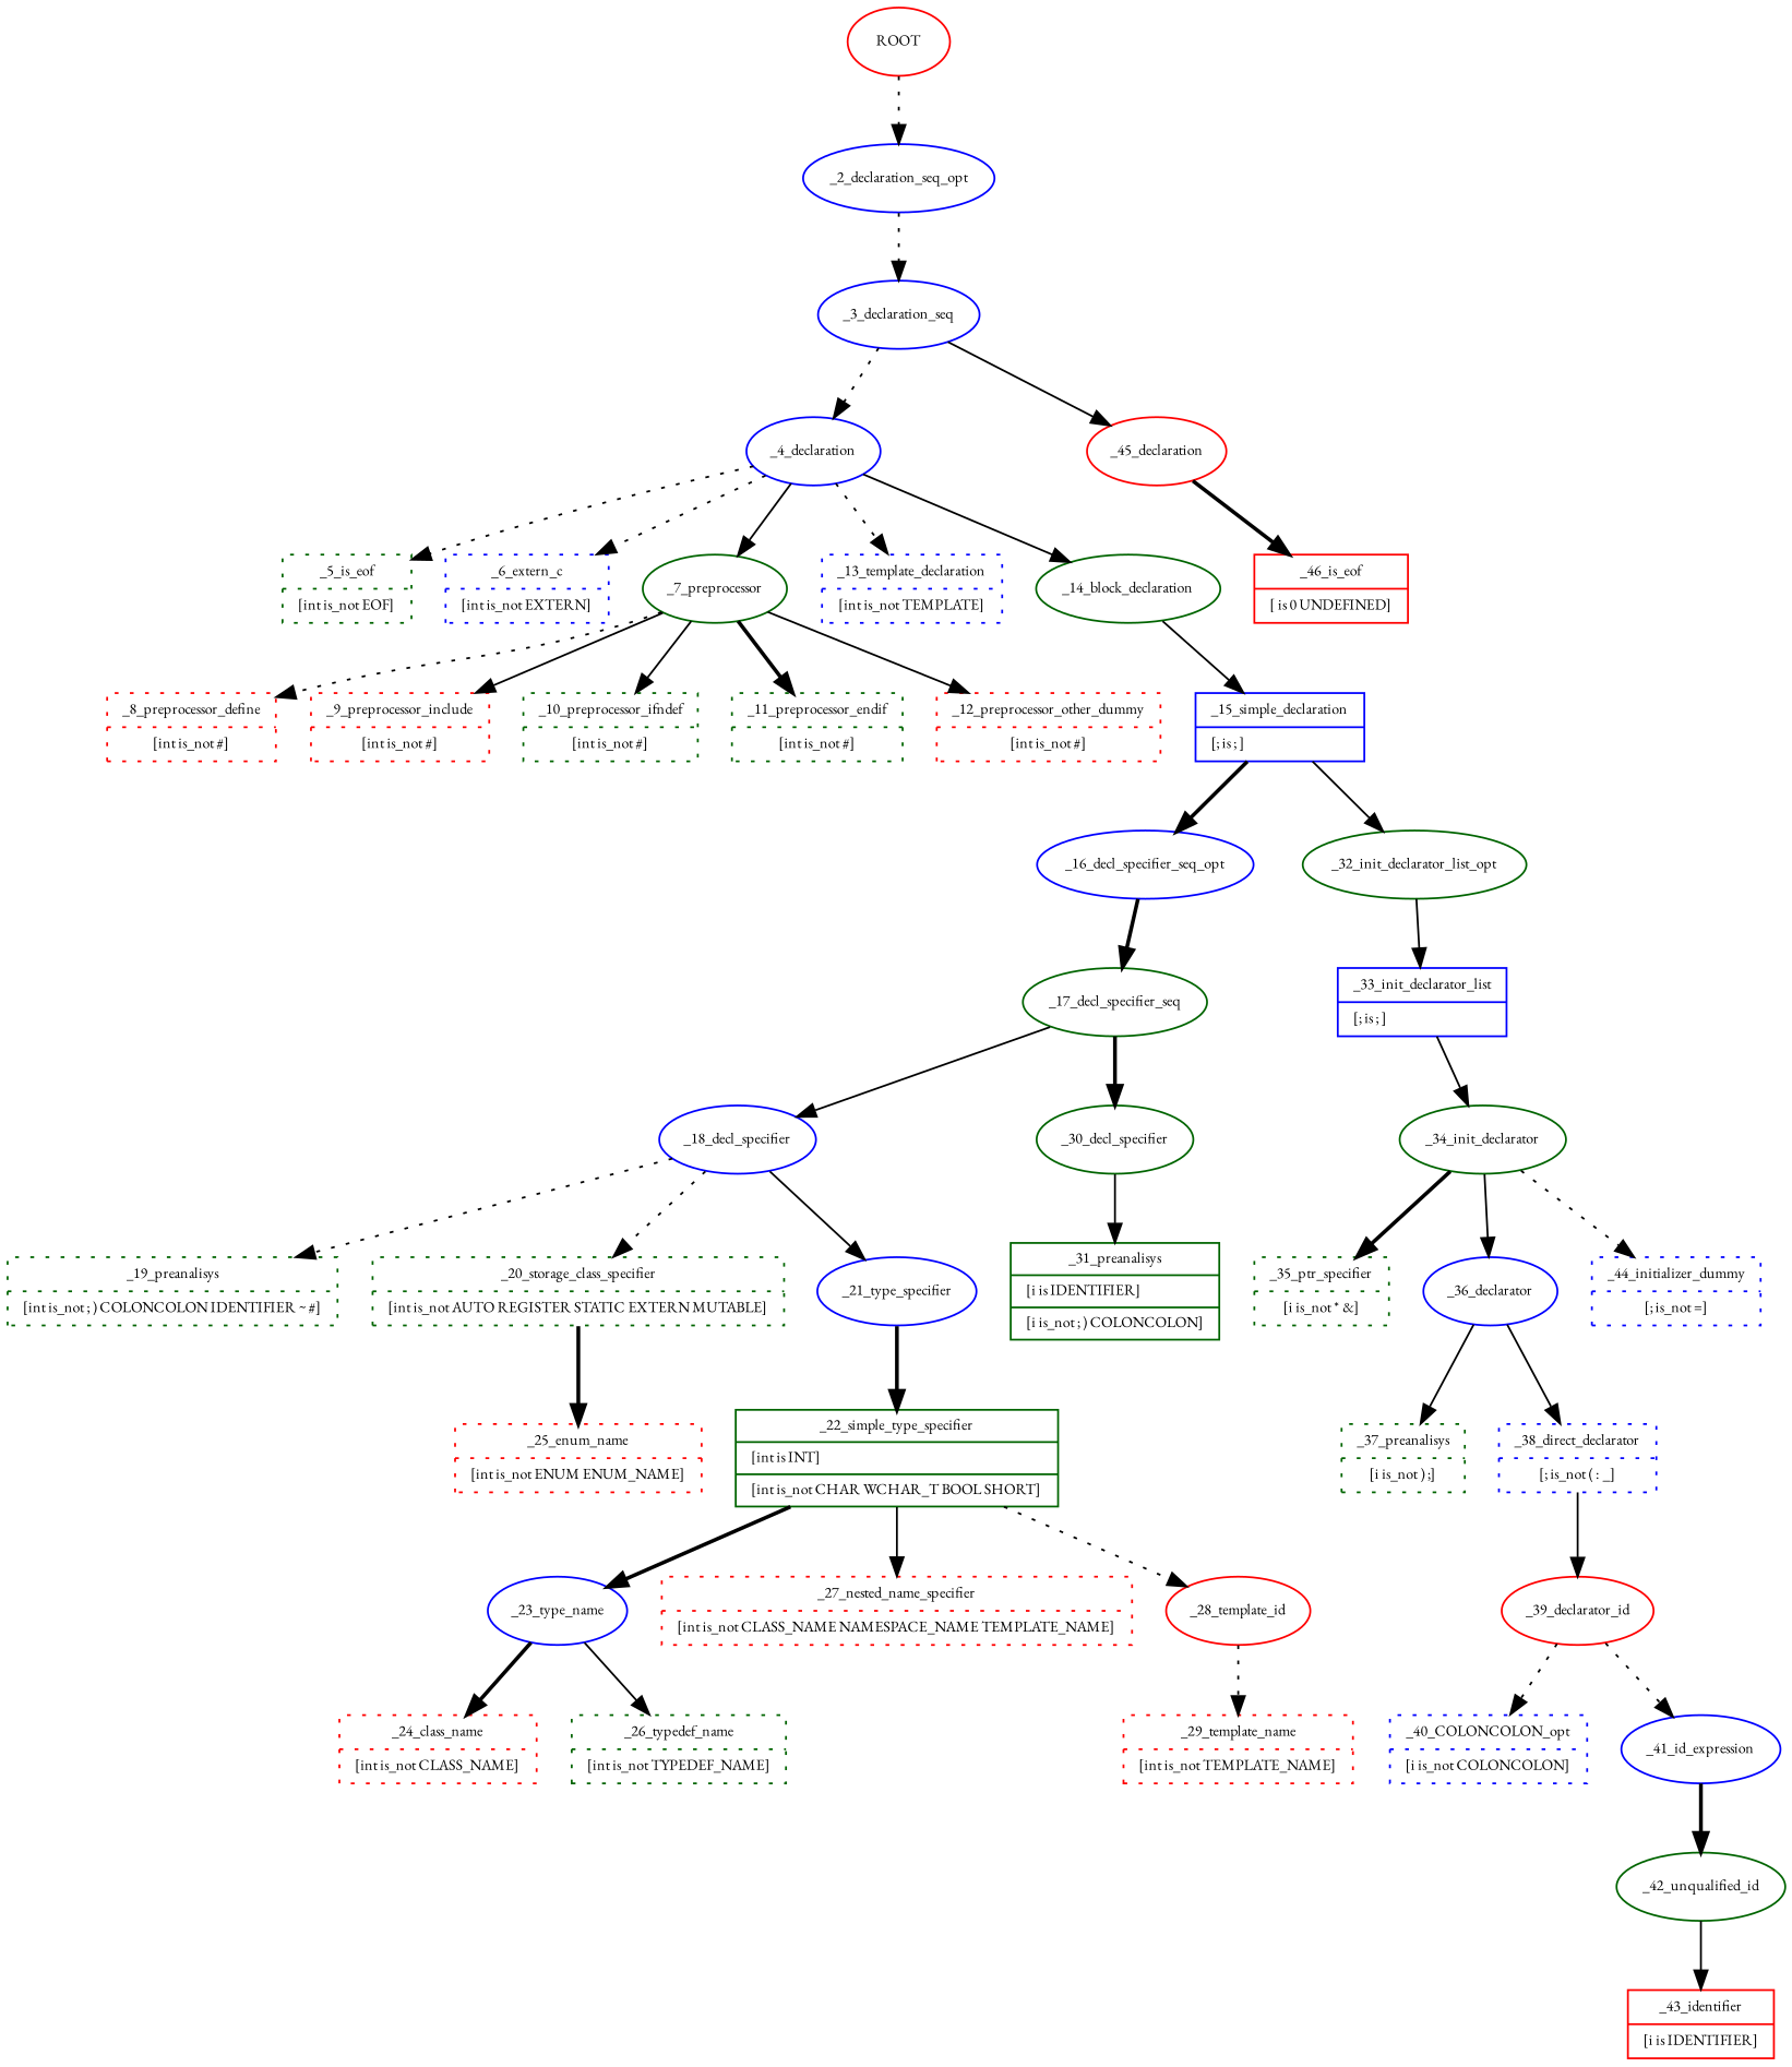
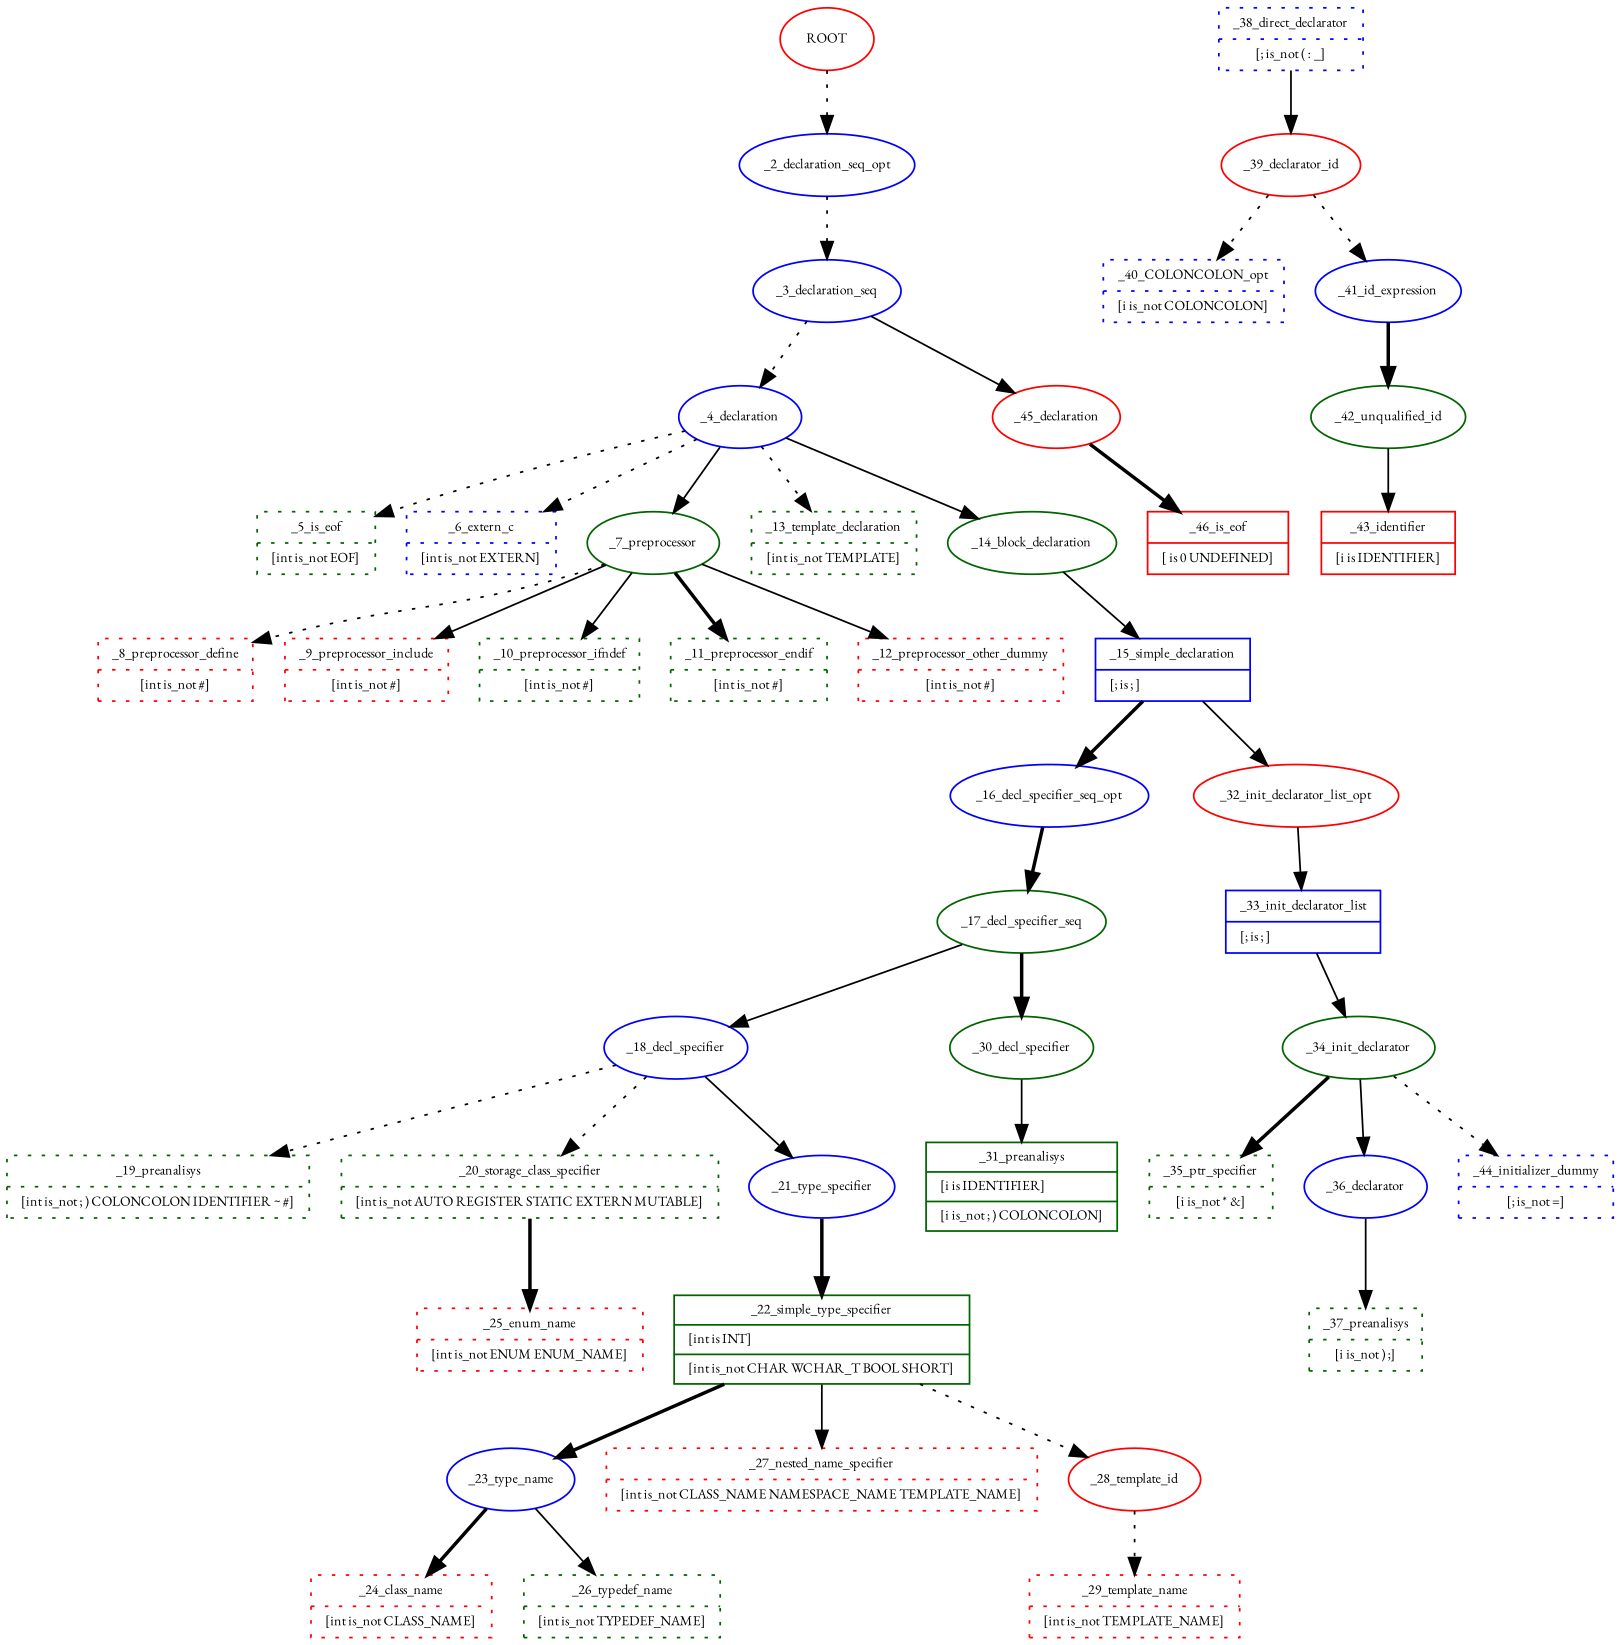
  digraph {
    fontname="EB Garamond"
    fontsize=8
    node [color=blue fontname="EB Garamond" fontsize=8 shape=record]
    edge [fontname="EB Garamond" fontsize=8 style=solid]
    n1 [color=red label=ROOT shape=""]
    _2_declaration_seq_opt [shape=""]
    n3 [label=_3_declaration_seq shape=""]
    n4 [label=_4_declaration shape=""]
    n5 [color=red label=_45_declaration shape=""]
    n6 [color=darkgreen label="{_5_is_eof|[int\ is_not EOF]}" style=dotted]
    n7 [label="{_6_extern_c|[int\ is_not EXTERN]}" style=dotted]
    n8 [color=darkgreen label=_7_preprocessor shape=""]
-   n9 [label="{_13_template_declaration|[int\ is_not TEMPLATE]}" style=dotted]
+   n9 [color=darkgreen label="{_13_template_declaration|[int\ is_not TEMPLATE]}" style=dotted]
    n10 [color=darkgreen label=_14_block_declaration shape=""]
    n11 [color=red label="{_46_is_eof|[ is 0 UNDEFINED]\l}"]
    n12 [color=red label="{_8_preprocessor_define|[int\ is_not #]}" style=dotted]
    n13 [color=red label="{_9_preprocessor_include|[int\ is_not #]}" style=dotted]
    n14 [color=darkgreen label="{_10_preprocessor_ifndef|[int\ is_not #]}" style=dotted]
    n15 [color=darkgreen label="{_11_preprocessor_endif|[int\ is_not #]}" style=dotted]
    n16 [color=red label="{_12_preprocessor_other_dummy|[int\ is_not #]}" style=dotted]
    n17 [label="{_15_simple_declaration|[; is  ; ]\l}"]
    n18 [label=_16_decl_specifier_seq_opt shape=""]
-   n19 [color=darkgreen label=_32_init_declarator_list_opt shape=""]
+   n19 [color=red label=_32_init_declarator_list_opt shape=""]
    n20 [color=darkgreen label=_17_decl_specifier_seq shape=""]
    n21 [label="{_33_init_declarator_list|[; is  ; ]\l}"]
    n22 [label=_18_decl_specifier shape=""]
    n23 [color=darkgreen label=_30_decl_specifier shape=""]
    n24 [color=darkgreen label="{_19_preanalisys|[int\ is_not ;\ )\ COLONCOLON\ IDENTIFIER\ ~\ #]}" style=dotted]
    n25 [color=darkgreen label="{_20_storage_class_specifier|[int\ is_not AUTO\ REGISTER\ STATIC\ EXTERN\ MUTABLE]}" style=dotted]
    n26 [label=_21_type_specifier shape=""]
    n27 [color=darkgreen label="{_31_preanalisys|[i is IDENTIFIER]\l|[i\ is_not ;\ )\ COLONCOLON]}"]
    n28 [color=red label="{_25_enum_name|[int\ is_not ENUM\ ENUM_NAME]}" style=dotted]
    n29 [color=darkgreen label="{_22_simple_type_specifier|[int is INT]\l|[int\ is_not CHAR\ WCHAR_T\ BOOL\ SHORT]}"]
    n30 [label=_23_type_name shape=""]
    n31 [color=red label="{_27_nested_name_specifier|[int\ is_not CLASS_NAME\ NAMESPACE_NAME\ TEMPLATE_NAME]}" style=dotted]
    n32 [color=red label=_28_template_id shape=""]
    n33 [color=red label="{_24_class_name|[int\ is_not CLASS_NAME]}" style=dotted]
    n34 [color=darkgreen label="{_26_typedef_name|[int\ is_not TYPEDEF_NAME]}" style=dotted]
    n35 [color=red label="{_29_template_name|[int\ is_not TEMPLATE_NAME]}" style=dotted]
    n36 [color=darkgreen label=_34_init_declarator shape=""]
    n37 [color=darkgreen label="{_35_ptr_specifier|[i\ is_not *\ &]}" style=dotted]
    n38 [label=_36_declarator shape=""]
    n39 [label="{_44_initializer_dummy|[;\ is_not =]}" style=dotted]
    n40 [color=darkgreen label="{_37_preanalisys|[i\ is_not )\ ;]}" style=dotted]
    n41 [label="{_38_direct_declarator|[;\ is_not (\ \:\ \_]}" style=dotted]
    n42 [color=red label=_39_declarator_id shape=""]
    n43 [label="{_40_COLONCOLON_opt|[i\ is_not COLONCOLON]}" style=dotted]
    n44 [label=_41_id_expression shape=""]
    n45 [color=darkgreen label=_42_unqualified_id shape=""]
    n46 [color=red label="{_43_identifier|[i is IDENTIFIER]\l}"]
    n1 -> _2_declaration_seq_opt [style=dotted]
    _2_declaration_seq_opt -> n3 [style=dotted]
    n3 -> n4 [style=dotted]
    n3 -> n5
    n4 -> n6 [style=dotted]
    n4 -> n7 [style=dotted]
    n4 -> n8
    n4 -> n9 [style=dotted]
    n4 -> n10
    n5 -> n11 [style=bold]
    n8 -> n12 [style=dotted]
    n8 -> n13
    n8 -> n14
    n8 -> n15 [style=bold]
    n8 -> n16
    n10 -> n17
    n17 -> n18 [style=bold]
    n17 -> n19
    n18 -> n20 [style=bold]
    n19 -> n21
    n20 -> n22
    n20 -> n23 [style=bold]
    n21 -> n36
    n22 -> n24 [style=dotted]
    n22 -> n25 [style=dotted]
    n22 -> n26
    n23 -> n27
    n25 -> n28 [style=bold]
    n26 -> n29 [style=bold]
    n29 -> n30 [style=bold]
    n29 -> n31
    n29 -> n32 [style=dotted]
    n30 -> n33 [style=bold]
    n30 -> n34
    n32 -> n35 [style=dotted]
    n36 -> n37 [style=bold]
    n36 -> n38
    n36 -> n39 [style=dotted]
    n38 -> n40
-   n38 -> n41
    n41 -> n42
    n42 -> n43 [style=dotted]
    n42 -> n44 [style=dotted]
    n44 -> n45 [style=bold]
    n45 -> n46
  }
